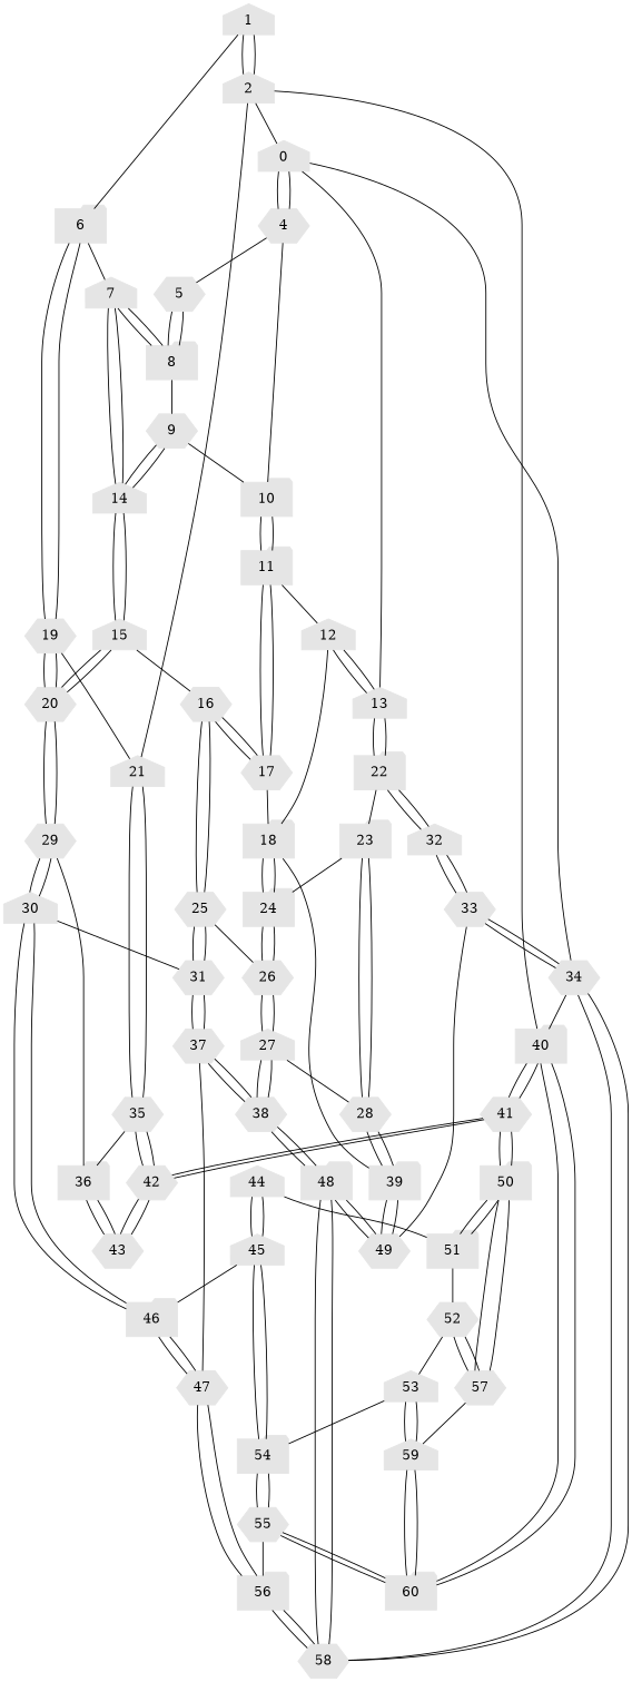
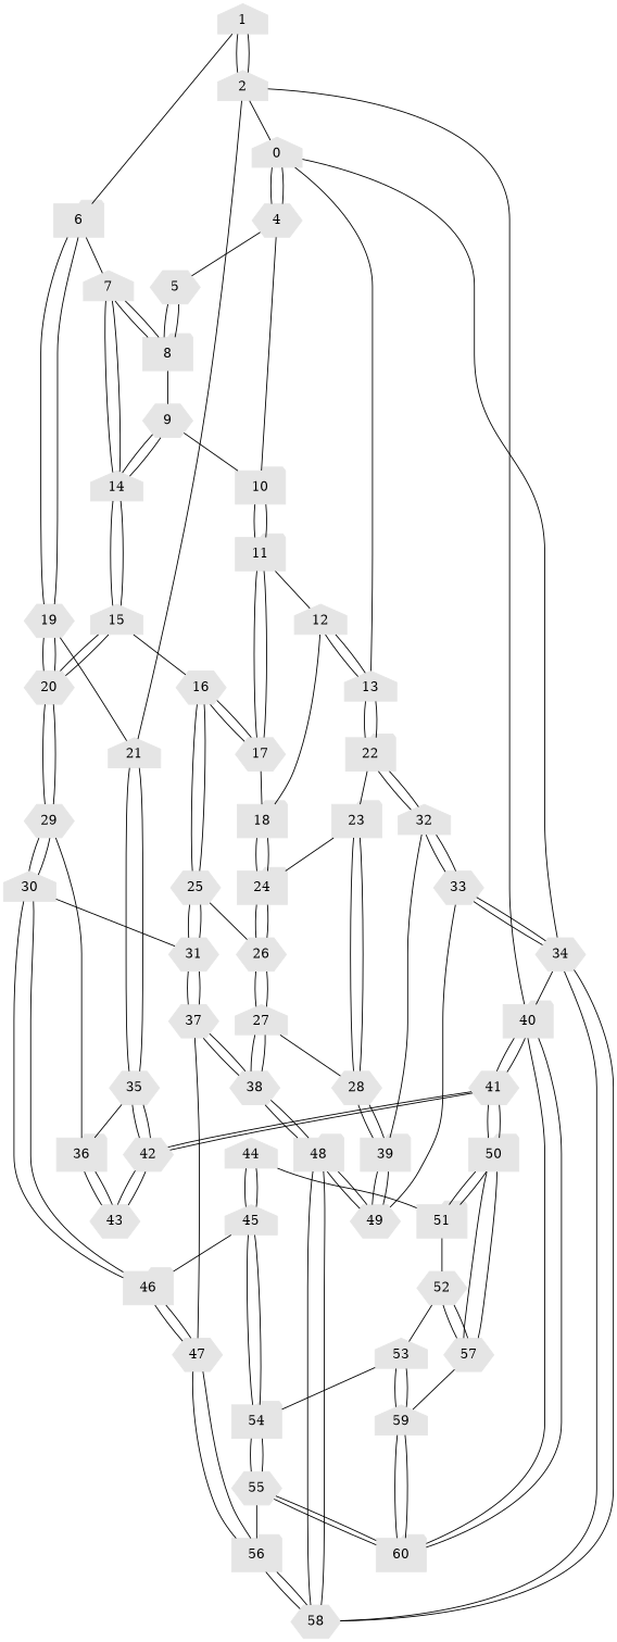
  graph {
    node [color=gray90 shape=hexagon style=filled]
    1 [shape=house]
    2 [shape=house]
    6 [shape=folder]
    n4 [label=0 shape=house]
    21 [shape=house]
    40 [shape=folder]
    7 [shape=house]
    19
    4
    13 [shape=house]
    34
    35
    41
    60 [shape=folder]
    5
    10 [shape=folder]
    22 [shape=folder]
    58
    8 [shape=folder]
    11 [shape=folder]
    9
    14 [shape=house]
    20
    15 [shape=house]
    12 [shape=house]
    17
    18 [shape=folder]
    24 [shape=folder]
    23 [shape=folder]
    32 [shape=house]
    16
    25
    29
    26
    31
    30 [shape=house]
    36 [shape=folder]
    42
    28
    39 [shape=folder]
    33
    27 [shape=house]
    37
    38
    48 [shape=folder]
    49
    46 [shape=folder]
    43
    47
    56 [shape=folder]
    50 [shape=folder]
    51 [shape=folder]
    57
    44 [shape=house]
    45 [shape=house]
    54 [shape=folder]
    52
    55
    59 [shape=house]
    53 [shape=house]
    1 -- 2
    1 -- 2
    1 -- 6
    2 -- n4
    2 -- 21
    2 -- 40
    6 -- 7
    6 -- 19
    6 -- 19
    n4 -- 4
    n4 -- 4
    n4 -- 13
    n4 -- 34
    21 -- 35
    21 -- 35
    40 -- 41
    40 -- 41
    40 -- 60
    40 -- 60
    7 -- 8
    7 -- 8
    7 -- 14
    7 -- 14
    19 -- 21
    19 -- 20
    19 -- 20
    4 -- 5
    4 -- 10
    13 -- 22
    13 -- 22
    34 -- 40
    34 -- 58
    34 -- 58
    35 -- 36
    35 -- 42
    35 -- 42
    41 -- 42
    41 -- 42
    41 -- 50
    41 -- 50
    5 -- 8
    5 -- 8
    10 -- 11
    10 -- 11
    22 -- 23
    22 -- 32
    22 -- 32
    8 -- 9
    11 -- 12
    11 -- 17
    11 -- 17
    9 -- 10
    9 -- 14
    9 -- 14
    14 -- 15
    14 -- 15
    20 -- 29
    20 -- 29
    15 -- 20
    15 -- 20
    15 -- 16
    12 -- 13
    12 -- 13
    12 -- 18
    17 -- 18
    18 -- 24
    18 -- 24
    24 -- 26
    24 -- 26
    23 -- 24
    23 -- 28
    23 -- 28
-   18 -- 39
+   32 -- 39
    32 -- 33
    32 -- 33
    16 -- 17
    16 -- 17
    16 -- 25
    16 -- 25
    25 -- 26
    25 -- 31
    25 -- 31
    29 -- 30
    29 -- 30
    29 -- 36
    26 -- 27
    26 -- 27
    31 -- 37
    31 -- 37
    30 -- 31
    30 -- 46
    30 -- 46
    36 -- 43
    36 -- 43
    42 -- 43
    42 -- 43
    28 -- 39
    28 -- 39
    39 -- 49
    39 -- 49
    33 -- 34
    33 -- 34
    33 -- 49
    27 -- 28
    27 -- 38
    27 -- 38
    37 -- 38
    37 -- 38
    37 -- 47
    38 -- 48
    38 -- 48
    48 -- 58
    48 -- 58
    48 -- 49
    48 -- 49
    46 -- 47
    46 -- 47
    47 -- 56
    47 -- 56
    56 -- 58
    56 -- 58
    50 -- 51
    50 -- 51
    50 -- 57
    50 -- 57
    51 -- 52
    57 -- 59
    44 -- 51
    44 -- 45
    44 -- 45
    45 -- 46
    45 -- 54
    45 -- 54
    54 -- 55
    54 -- 55
    52 -- 57
    52 -- 57
    52 -- 53
    55 -- 60
    55 -- 60
    55 -- 56
    59 -- 60
    59 -- 60
    53 -- 54
    53 -- 59
    53 -- 59
  }
